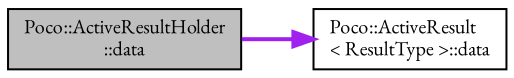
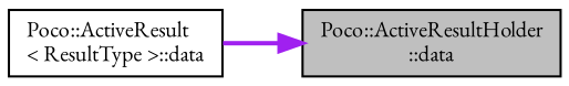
  digraph {
    rankdir=RL
    fontname="EB Garamond"
    node [color=black fontname="EB Garamond" fontsize=10 shape=record style=filled]
    n1 [fillcolor=grey75 fontcolor=black height=0.2 label="Poco::ActiveResultHolder\l::data" width=0.4]
    n2 [fillcolor=white height=0.2 label="Poco::ActiveResult\l\< ResultType \>::data" width=0.4]
-   n2 -> n1 [color=purple dir=back fontname="EB Garamond" fontsize=10 labelfontname=Helvetica labelfontsize=10 style=bold]
+   n1 -> n2 [color=purple dir=back fontname="EB Garamond" fontsize=10 labelfontname=Helvetica labelfontsize=10 style=bold]
  }
